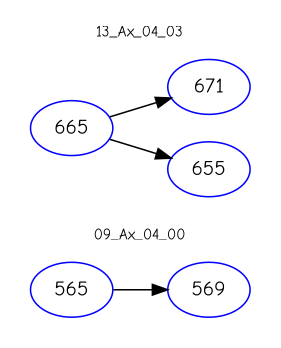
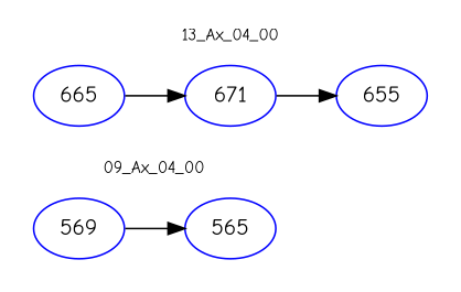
  digraph {
    fontname="Comic Neue"
    rankdir=LR
    node [color=blue fontname="Comic Neue"]
    edge [color=black fontname="Comic Neue"]
    n1 [label=569]
    n2 [label=565]
    n3 [label=665]
    n4 [label=655]
    n5 [label=671]
    subgraph cluster_1 {
      color=white
      fontsize=10
      label="09_Ax_04_00"
      n1
      n2
    }
    subgraph cluster_2 {
      color=white
      fontsize=10
-     label="13_Ax_04_03"
+     label="13_Ax_04_00"
      n3
      n4
      n5
    }
-   n2 -> n1
-   n3 -> n4
+   n1 -> n2
+   n5 -> n4
    n3 -> n5
  }
